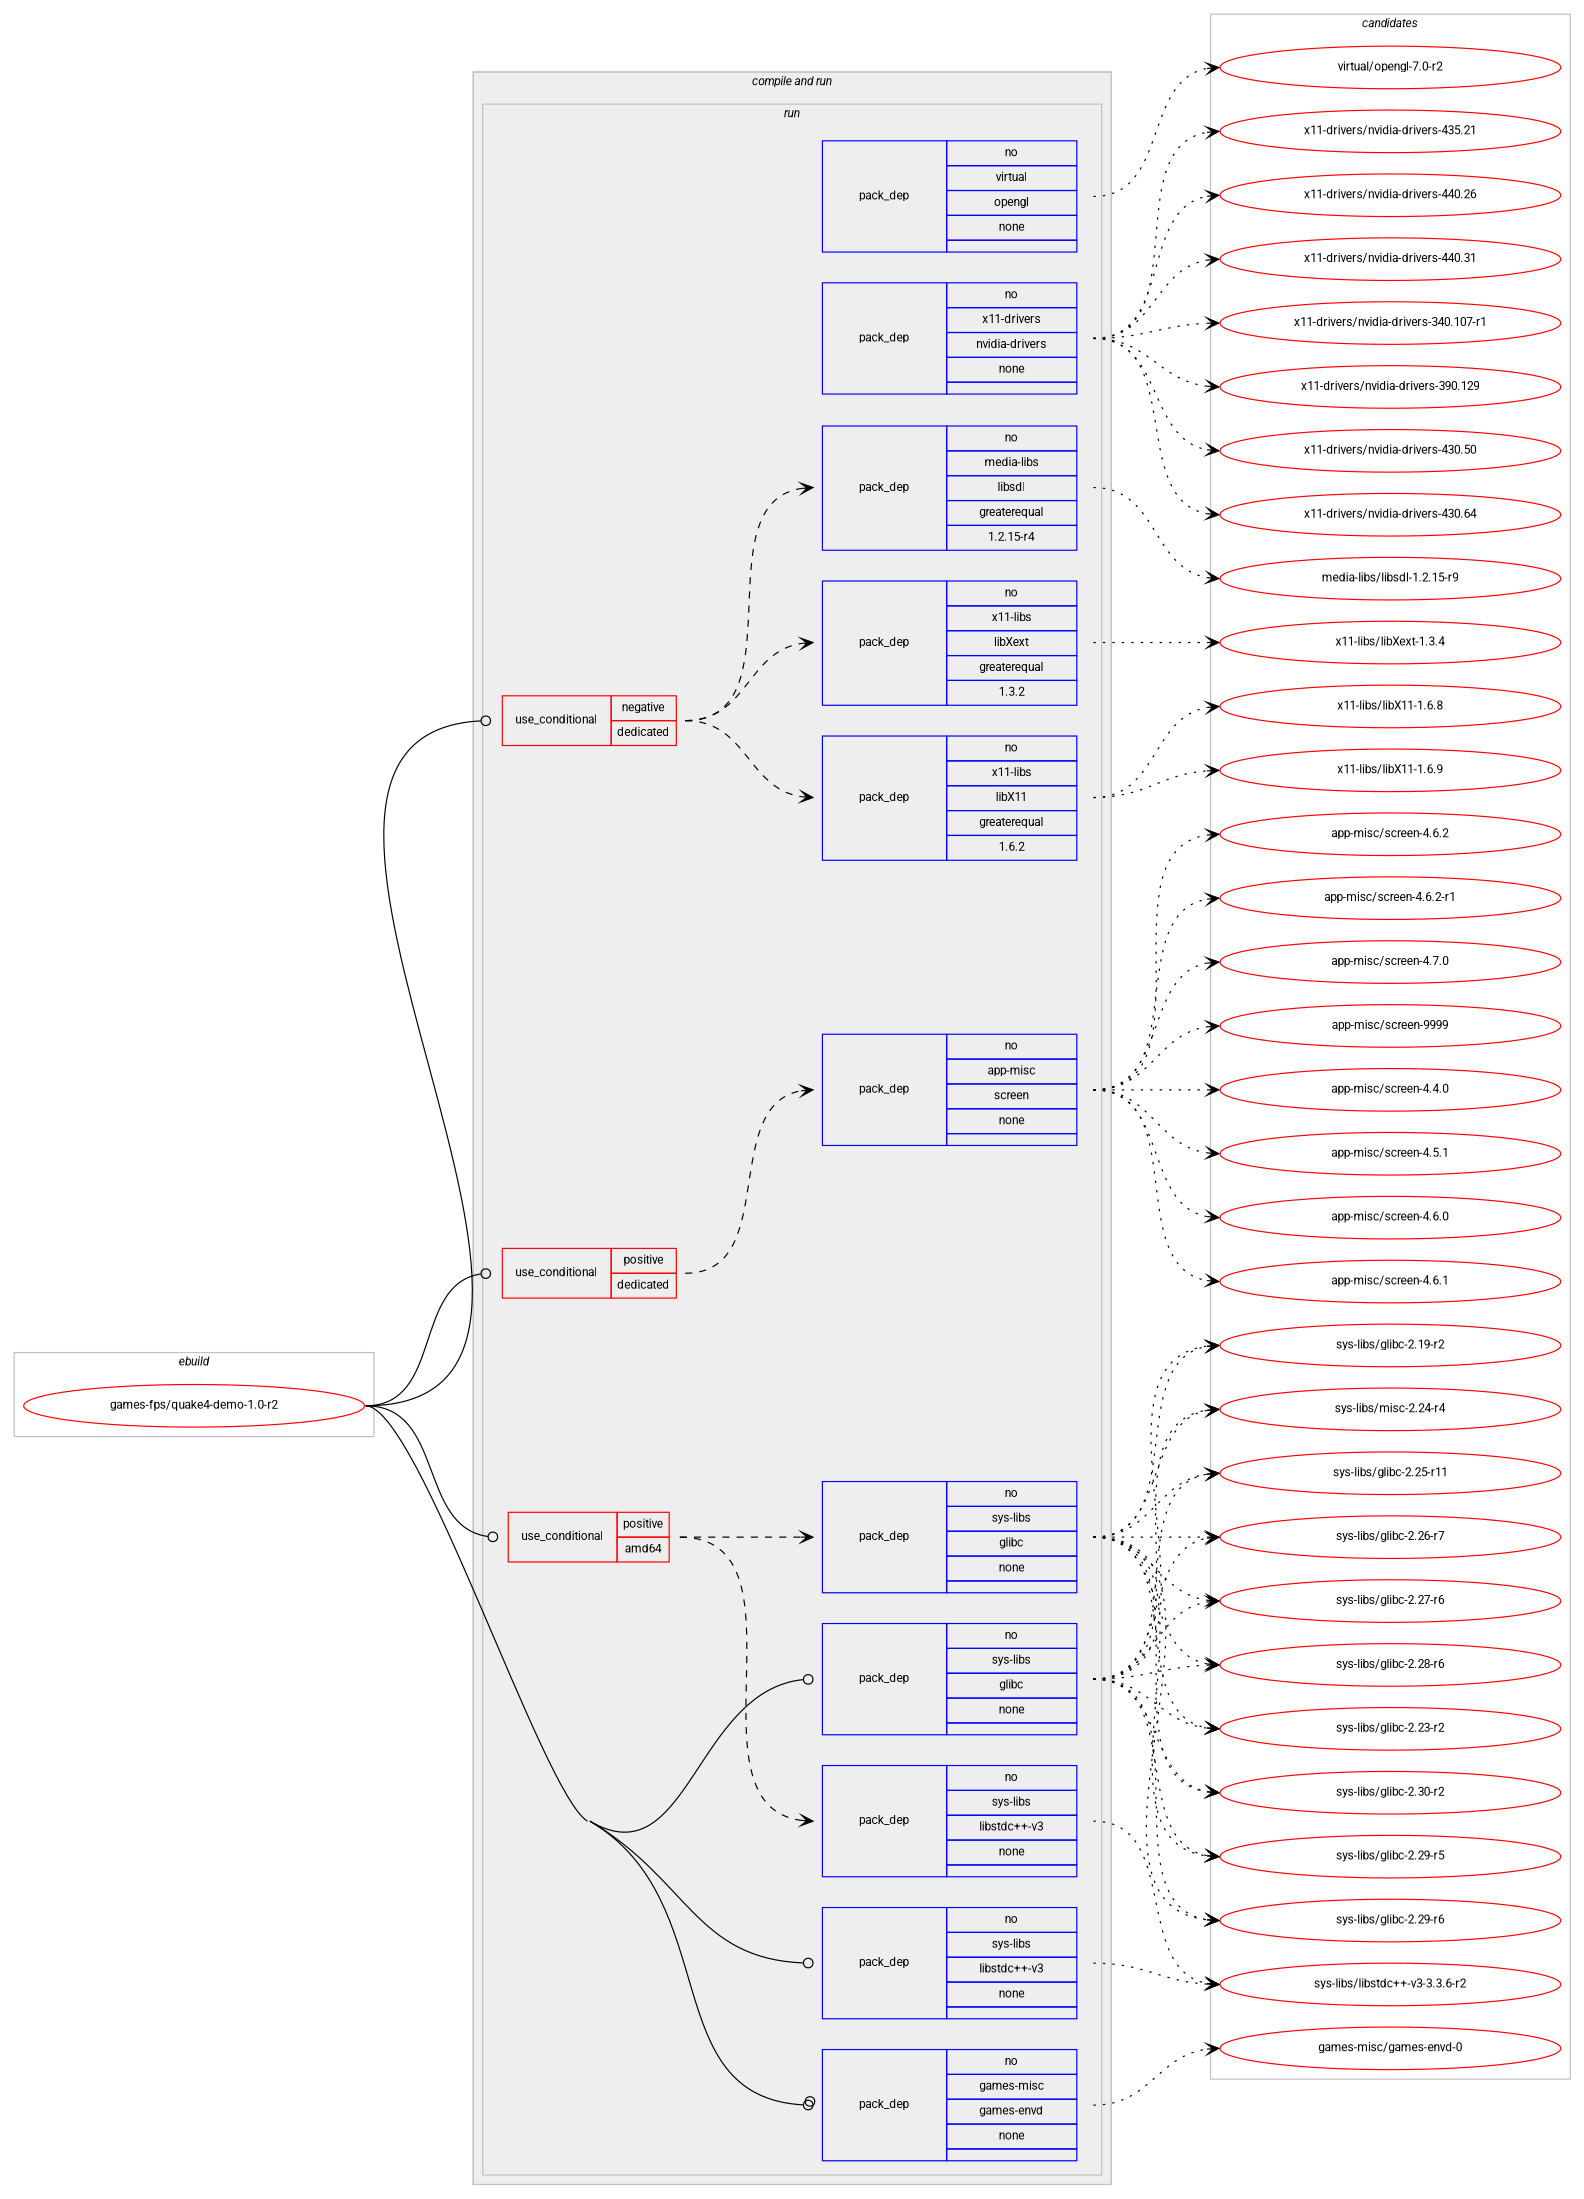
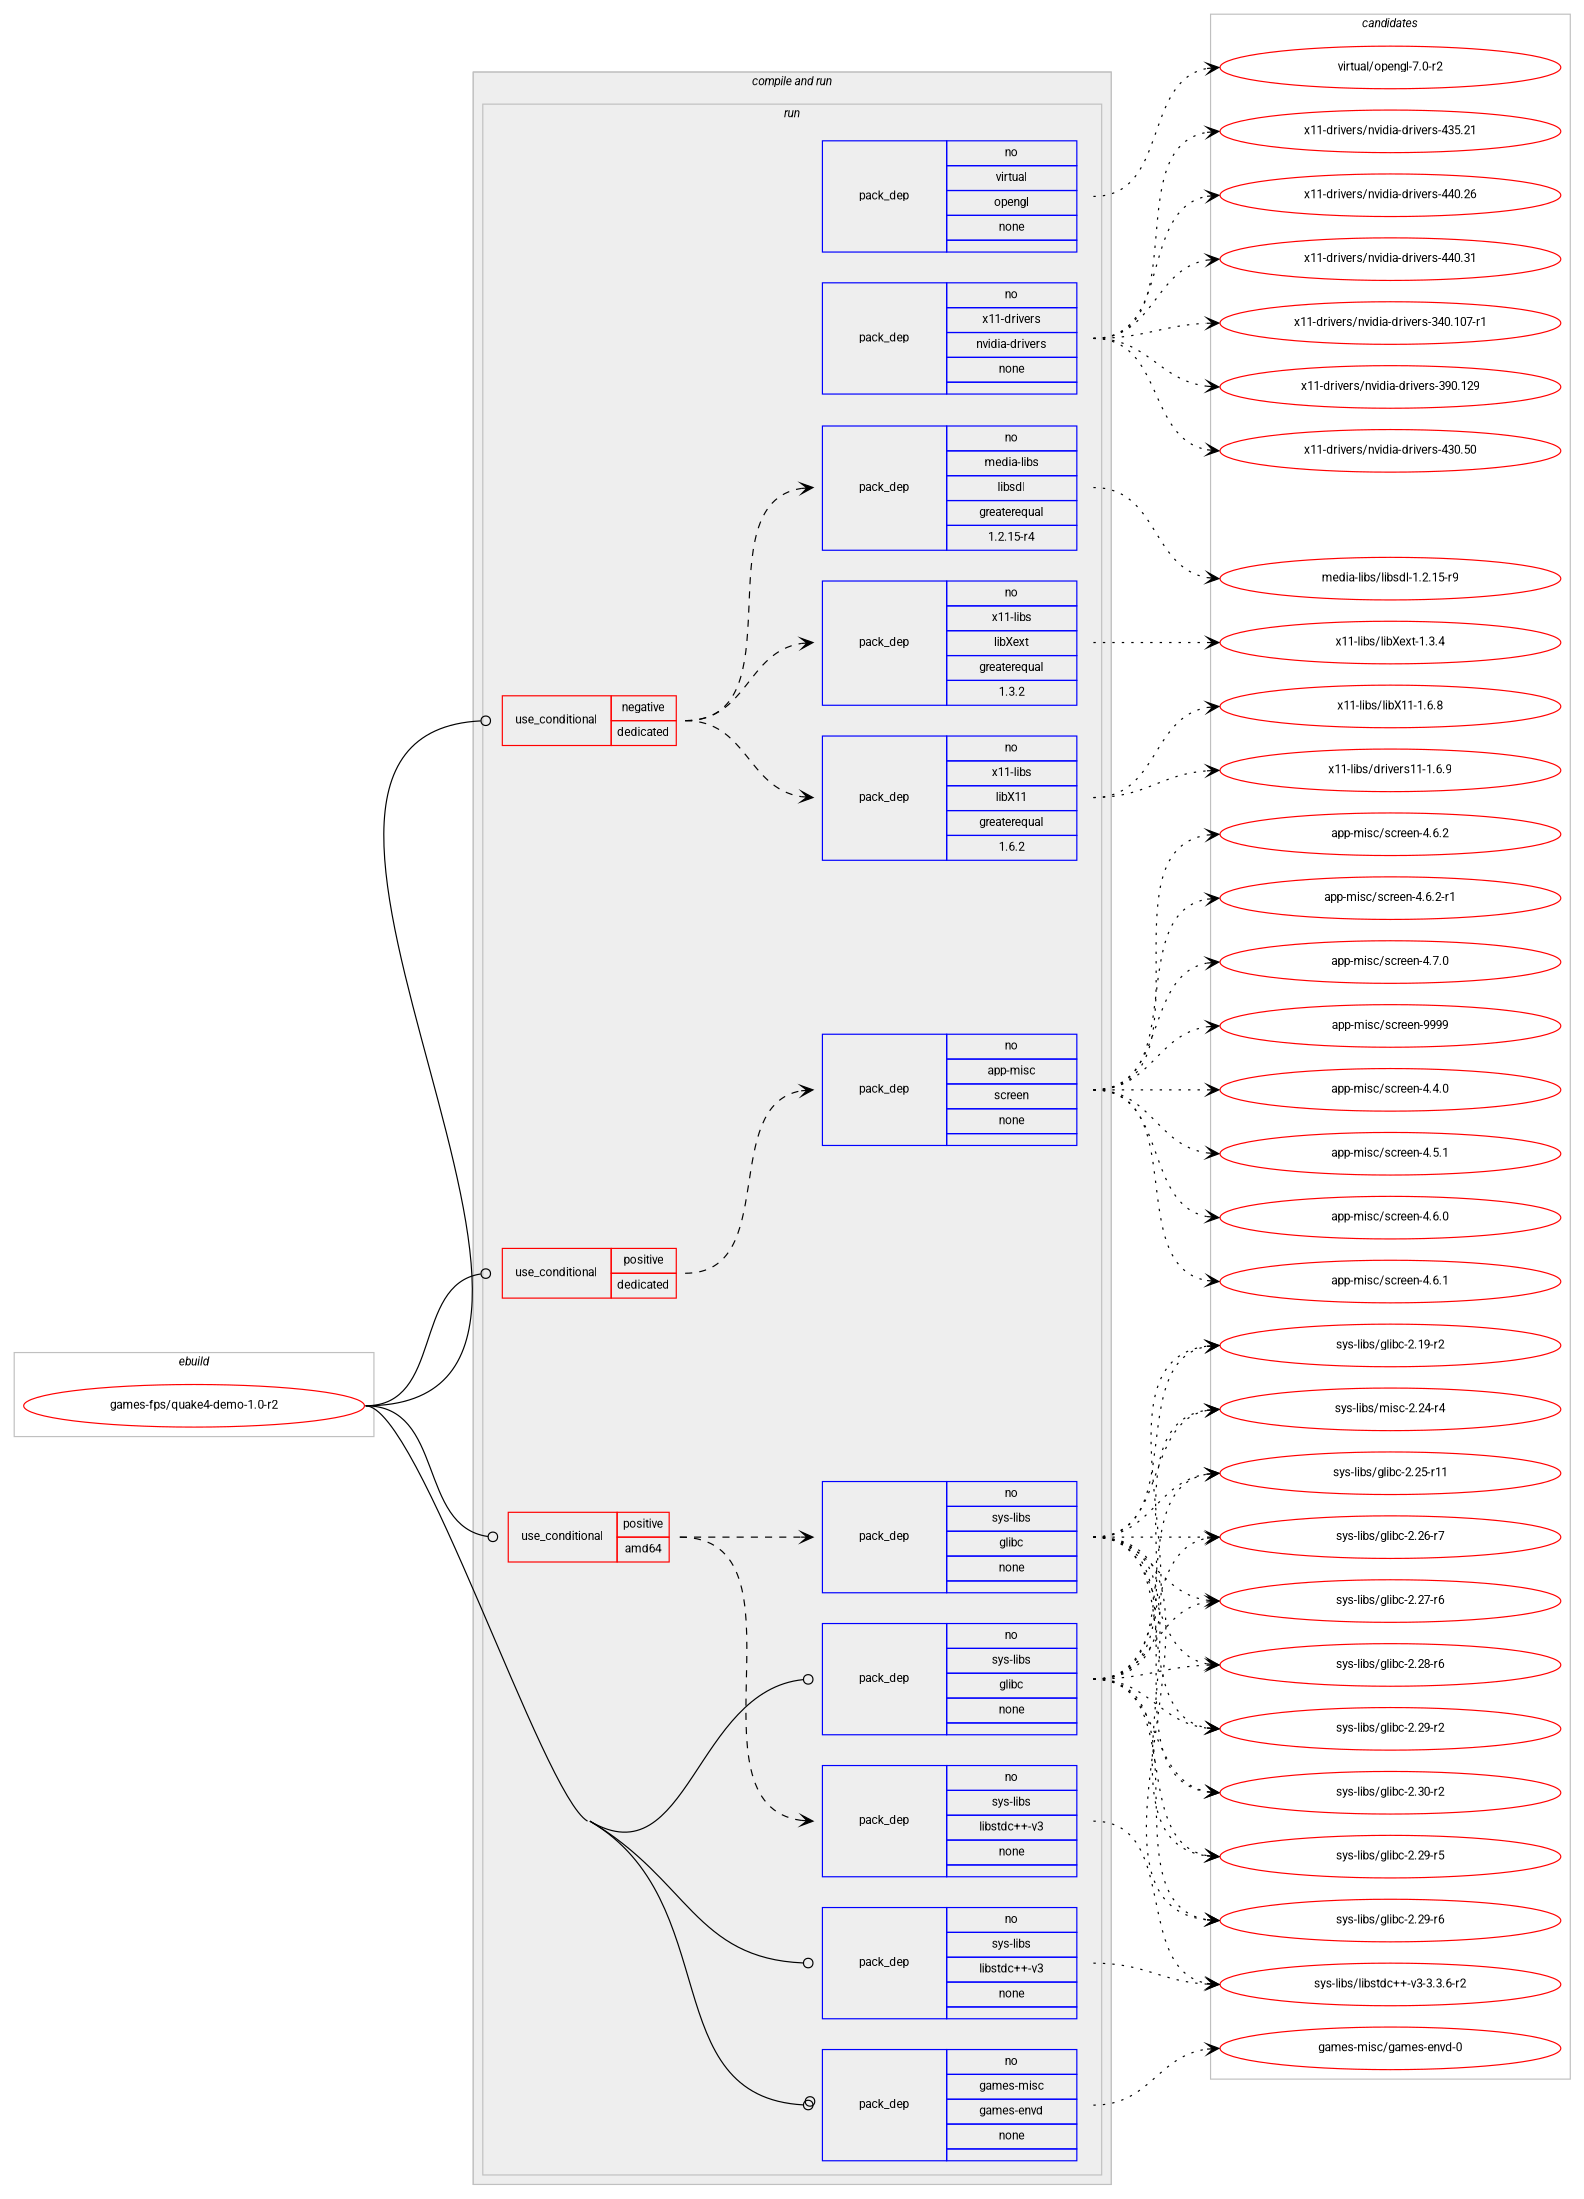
  digraph {
    compound=true
    concentrate=true
    fontname=Roboto
    fontsize=10
    newrank=true
    rankdir=LR
    ranksep=1.5
    node [color=red fontname=Roboto fontsize=10]
    edge [arrowhead=vee fontname=Roboto headport=w style=dotted tailport=e weight=100]
    n1 [label="games-fps/quake4-demo-1.0-r2" width=4]
    n2 [color=blue label=<<TABLE BORDER="0" CELLBORDER="1" CELLSPACING="0" CELLPADDING="4" WIDTH="220"><TR><TD ROWSPAN="6" CELLPADDING="30">pack_dep</TD></TR><TR><TD WIDTH="110">no</TD></TR><TR><TD>virtual</TD></TR><TR><TD>opengl</TD></TR><TR><TD>none</TD></TR><TR><TD></TD></TR></TABLE>> shape=none]
    n3 [color=blue label=<<TABLE BORDER="0" CELLBORDER="1" CELLSPACING="0" CELLPADDING="4" WIDTH="220"><TR><TD ROWSPAN="6" CELLPADDING="30">pack_dep</TD></TR><TR><TD WIDTH="110">no</TD></TR><TR><TD>x11-drivers</TD></TR><TR><TD>nvidia-drivers</TD></TR><TR><TD>none</TD></TR><TR><TD></TD></TR></TABLE>> shape=none]
    n4 [color=blue label=<<TABLE BORDER="0" CELLBORDER="1" CELLSPACING="0" CELLPADDING="4" WIDTH="220"><TR><TD ROWSPAN="6" CELLPADDING="30">pack_dep</TD></TR><TR><TD WIDTH="110">no</TD></TR><TR><TD>x11-libs</TD></TR><TR><TD>libX11</TD></TR><TR><TD>greaterequal</TD></TR><TR><TD>1.6.2</TD></TR></TABLE>> shape=none]
    n5 [color=blue label=<<TABLE BORDER="0" CELLBORDER="1" CELLSPACING="0" CELLPADDING="4" WIDTH="220"><TR><TD ROWSPAN="6" CELLPADDING="30">pack_dep</TD></TR><TR><TD WIDTH="110">no</TD></TR><TR><TD>x11-libs</TD></TR><TR><TD>libXext</TD></TR><TR><TD>greaterequal</TD></TR><TR><TD>1.3.2</TD></TR></TABLE>> shape=none]
    n6 [color=blue label=<<TABLE BORDER="0" CELLBORDER="1" CELLSPACING="0" CELLPADDING="4" WIDTH="220"><TR><TD ROWSPAN="6" CELLPADDING="30">pack_dep</TD></TR><TR><TD WIDTH="110">no</TD></TR><TR><TD>media-libs</TD></TR><TR><TD>libsdl</TD></TR><TR><TD>greaterequal</TD></TR><TR><TD>1.2.15-r4</TD></TR></TABLE>> shape=none]
    n7 [label=<<TABLE BORDER="0" CELLBORDER="1" CELLSPACING="0" CELLPADDING="4"><TR><TD ROWSPAN="3" CELLPADDING="10">use_conditional</TD></TR><TR><TD>negative</TD></TR><TR><TD>dedicated</TD></TR></TABLE>> shape=none]
    n8 [color=blue label=<<TABLE BORDER="0" CELLBORDER="1" CELLSPACING="0" CELLPADDING="4" WIDTH="220"><TR><TD ROWSPAN="6" CELLPADDING="30">pack_dep</TD></TR><TR><TD WIDTH="110">no</TD></TR><TR><TD>sys-libs</TD></TR><TR><TD>glibc</TD></TR><TR><TD>none</TD></TR><TR><TD></TD></TR></TABLE>> shape=none]
    n9 [color=blue label=<<TABLE BORDER="0" CELLBORDER="1" CELLSPACING="0" CELLPADDING="4" WIDTH="220"><TR><TD ROWSPAN="6" CELLPADDING="30">pack_dep</TD></TR><TR><TD WIDTH="110">no</TD></TR><TR><TD>sys-libs</TD></TR><TR><TD>libstdc++-v3</TD></TR><TR><TD>none</TD></TR><TR><TD></TD></TR></TABLE>> shape=none]
    n10 [label=<<TABLE BORDER="0" CELLBORDER="1" CELLSPACING="0" CELLPADDING="4"><TR><TD ROWSPAN="3" CELLPADDING="10">use_conditional</TD></TR><TR><TD>positive</TD></TR><TR><TD>amd64</TD></TR></TABLE>> shape=none]
    n11 [color=blue label=<<TABLE BORDER="0" CELLBORDER="1" CELLSPACING="0" CELLPADDING="4" WIDTH="220"><TR><TD ROWSPAN="6" CELLPADDING="30">pack_dep</TD></TR><TR><TD WIDTH="110">no</TD></TR><TR><TD>app-misc</TD></TR><TR><TD>screen</TD></TR><TR><TD>none</TD></TR><TR><TD></TD></TR></TABLE>> shape=none]
    n12 [label=<<TABLE BORDER="0" CELLBORDER="1" CELLSPACING="0" CELLPADDING="4"><TR><TD ROWSPAN="3" CELLPADDING="10">use_conditional</TD></TR><TR><TD>positive</TD></TR><TR><TD>dedicated</TD></TR></TABLE>> shape=none]
    n13 [color=blue label=<<TABLE BORDER="0" CELLBORDER="1" CELLSPACING="0" CELLPADDING="4" WIDTH="220"><TR><TD ROWSPAN="6" CELLPADDING="30">pack_dep</TD></TR><TR><TD WIDTH="110">no</TD></TR><TR><TD>games-misc</TD></TR><TR><TD>games-envd</TD></TR><TR><TD>none</TD></TR><TR><TD></TD></TR></TABLE>> shape=none]
    n14 [color=blue label=<<TABLE BORDER="0" CELLBORDER="1" CELLSPACING="0" CELLPADDING="4" WIDTH="220"><TR><TD ROWSPAN="6" CELLPADDING="30">pack_dep</TD></TR><TR><TD WIDTH="110">no</TD></TR><TR><TD>sys-libs</TD></TR><TR><TD>glibc</TD></TR><TR><TD>none</TD></TR><TR><TD></TD></TR></TABLE>> shape=none]
    n15 [color=blue label=<<TABLE BORDER="0" CELLBORDER="1" CELLSPACING="0" CELLPADDING="4" WIDTH="220"><TR><TD ROWSPAN="6" CELLPADDING="30">pack_dep</TD></TR><TR><TD WIDTH="110">no</TD></TR><TR><TD>sys-libs</TD></TR><TR><TD>libstdc++-v3</TD></TR><TR><TD>none</TD></TR><TR><TD></TD></TR></TABLE>> shape=none]
    n16 [label="virtual/opengl-7.0-r2" width=4]
    n17 [label="x11-drivers/nvidia-drivers-340.107-r1" width=4]
    n18 [label="x11-drivers/nvidia-drivers-390.129" width=4]
    n19 [label="x11-drivers/nvidia-drivers-430.50" width=4]
-   n20 [label="x11-drivers/nvidia-drivers-430.64" width=4]
    n21 [label="x11-drivers/nvidia-drivers-435.21" width=4]
    n22 [label="x11-drivers/nvidia-drivers-440.26" width=4]
    n23 [label="x11-drivers/nvidia-drivers-440.31" width=4]
    n24 [label="x11-libs/libX11-1.6.8" width=4]
-   n25 [label="x11-libs/libX11-1.6.9" width=4]
+   n25 [label="x11-libs/drivers11-1.6.9" width=4]
    n26 [label="x11-libs/libXext-1.3.4" width=4]
    n27 [label="media-libs/libsdl-1.2.15-r9" width=4]
    n28 [label="sys-libs/glibc-2.19-r2" width=4]
    n29 [label="sys-libs/misc-2.24-r4" width=4]
    n30 [label="sys-libs/glibc-2.25-r11" width=4]
    n31 [label="sys-libs/glibc-2.26-r7" width=4]
    n32 [label="sys-libs/glibc-2.27-r6" width=4]
    n33 [label="sys-libs/glibc-2.28-r6" width=4]
-   n34 [label="sys-libs/glibc-2.23-r2" width=4]
+   n34 [label="sys-libs/glibc-2.29-r2" width=4]
    n35 [label="sys-libs/glibc-2.29-r5" width=4]
    n36 [label="sys-libs/glibc-2.29-r6" width=4]
    n37 [label="sys-libs/glibc-2.30-r2" width=4]
    n38 [label="sys-libs/libstdc++-v3-3.3.6-r2" width=4]
    n39 [label="app-misc/screen-4.4.0" width=4]
    n40 [label="app-misc/screen-4.5.1" width=4]
    n41 [label="app-misc/screen-4.6.0" width=4]
    n42 [label="app-misc/screen-4.6.1" width=4]
    n43 [label="app-misc/screen-4.6.2" width=4]
    n44 [label="app-misc/screen-4.6.2-r1" width=4]
    n45 [label="app-misc/screen-4.7.0" width=4]
    n46 [label="app-misc/screen-9999" width=4]
    n47 [label="games-misc/games-envd-0" width=4]
    subgraph cluster_1 {
      color=gray
      label=<<i>ebuild</i>>
      rank=same
      n1
    }
    subgraph cluster_2 {
      color=gray
      label=<<i>dependencies</i>>
      subgraph cluster_3 {
        color=gray
        fillcolor="#eeeeee"
        label=<<i>compile</i>>
        style=filled
      }
      subgraph cluster_4 {
        color=gray
        fillcolor="#eeeeee"
        label=<<i>compile and run</i>>
        style=filled
      }
      subgraph cluster_5 {
        color=gray
        fillcolor="#eeeeee"
        label=<<i>run</i>>
        style=filled
        subgraph sub_6 {
          color=gray
          fillcolor="#eeeeee"
          label=<<i>run</i>>
          style=filled
          n7
          subgraph sub_7 {
            color=gray
            fillcolor="#eeeeee"
            label=<<i>run</i>>
            style=filled
            subgraph sub_8 {
              color=gray
              fillcolor="#eeeeee"
              label=<<i>run</i>>
              style=filled
              n2
            }
            subgraph sub_9 {
              color=gray
              fillcolor="#eeeeee"
              label=<<i>run</i>>
              style=filled
              n3
            }
          }
          subgraph sub_10 {
            color=gray
            fillcolor="#eeeeee"
            label=<<i>run</i>>
            style=filled
            n4
          }
          subgraph sub_11 {
            color=gray
            fillcolor="#eeeeee"
            label=<<i>run</i>>
            style=filled
            n5
          }
          subgraph sub_12 {
            color=gray
            fillcolor="#eeeeee"
            label=<<i>run</i>>
            style=filled
            n6
          }
        }
        subgraph sub_13 {
          color=gray
          fillcolor="#eeeeee"
          label=<<i>run</i>>
          style=filled
          n10
          subgraph sub_14 {
            color=gray
            fillcolor="#eeeeee"
            label=<<i>run</i>>
            style=filled
            n8
          }
          subgraph sub_15 {
            color=gray
            fillcolor="#eeeeee"
            label=<<i>run</i>>
            style=filled
            n9
          }
        }
        subgraph sub_16 {
          color=gray
          fillcolor="#eeeeee"
          label=<<i>run</i>>
          style=filled
          n12
          subgraph sub_17 {
            color=gray
            fillcolor="#eeeeee"
            label=<<i>run</i>>
            style=filled
            n11
          }
        }
        subgraph sub_18 {
          color=gray
          fillcolor="#eeeeee"
          label=<<i>run</i>>
          style=filled
          n13
        }
        subgraph sub_19 {
          color=gray
          fillcolor="#eeeeee"
          label=<<i>run</i>>
          style=filled
          n14
        }
        subgraph sub_20 {
          color=gray
          fillcolor="#eeeeee"
          label=<<i>run</i>>
          style=filled
          n15
        }
      }
    }
    subgraph cluster_21 {
      color=gray
      label=<<i>candidates</i>>
      rank=same
      subgraph sub_22 {
        color=black
        label=<<i>candidates</i>>
        nodesep=1
        rank=same
        n16
      }
      subgraph sub_23 {
        color=black
        label=<<i>candidates</i>>
        nodesep=1
        rank=same
        n17
        n18
        n19
-       n20
        n21
        n22
        n23
      }
      subgraph sub_24 {
        color=black
        label=<<i>candidates</i>>
        nodesep=1
        rank=same
        n24
        n25
      }
      subgraph sub_25 {
        color=black
        label=<<i>candidates</i>>
        nodesep=1
        rank=same
        n26
      }
      subgraph sub_26 {
        color=black
        label=<<i>candidates</i>>
        nodesep=1
        rank=same
        n27
      }
      subgraph sub_27 {
        color=black
        label=<<i>candidates</i>>
        nodesep=1
        rank=same
        n28
        n29
        n30
        n31
        n32
        n33
        n34
        n35
        n36
        n37
      }
      subgraph sub_28 {
        color=black
        label=<<i>candidates</i>>
        nodesep=1
        rank=same
        n38
      }
      subgraph sub_29 {
        color=black
        label=<<i>candidates</i>>
        nodesep=1
        rank=same
        n39
        n40
        n41
        n42
        n43
        n44
        n45
        n46
      }
      subgraph sub_30 {
        color=black
        label=<<i>candidates</i>>
        nodesep=1
        rank=same
        n47
      }
      subgraph sub_31 {
        color=black
        label=<<i>candidates</i>>
        nodesep=1
        rank=same
        n28
        n29
        n30
        n31
        n32
        n33
        n34
        n35
        n36
        n37
      }
      subgraph sub_32 {
        color=black
        label=<<i>candidates</i>>
        nodesep=1
        rank=same
        n38
      }
    }
    n1 -> n7 [arrowhead=odot style=solid weight=20]
    n1 -> n10 [arrowhead=odot style=solid weight=20]
    n1 -> n12 [arrowhead=odot style=solid weight=20]
    n1 -> n13 [arrowhead=odot style=solid weight=20]
    n1 -> n14 [arrowhead=odot style=solid weight=20]
    n1 -> n15 [arrowhead=odot style=solid weight=20]
    n2 -> n16
    n3 -> n17
    n3 -> n18
    n3 -> n19
-   n3 -> n20
    n3 -> n21
    n3 -> n22
    n3 -> n23
    n4 -> n24
    n4 -> n25
    n5 -> n26
    n6 -> n27
    n7 -> n4 [style=dashed weight=20]
    n7 -> n5 [style=dashed weight=20]
    n7 -> n6 [style=dashed weight=20]
    n8 -> n28
    n8 -> n29
    n8 -> n30
    n8 -> n31
    n8 -> n32
    n8 -> n33
    n8 -> n34
    n8 -> n35
    n8 -> n36
    n8 -> n37
    n9 -> n38
    n10 -> n8 [style=dashed weight=20]
    n10 -> n9 [style=dashed weight=20]
    n11 -> n39
    n11 -> n40
    n11 -> n41
    n11 -> n42
    n11 -> n43
    n11 -> n44
    n11 -> n45
    n11 -> n46
    n12 -> n11 [style=dashed weight=20]
    n13 -> n47
    n14 -> n28
    n14 -> n29
    n14 -> n30
    n14 -> n31
    n14 -> n32
    n14 -> n33
    n14 -> n34
    n14 -> n35
    n14 -> n36
    n14 -> n37
    n15 -> n38
  }
